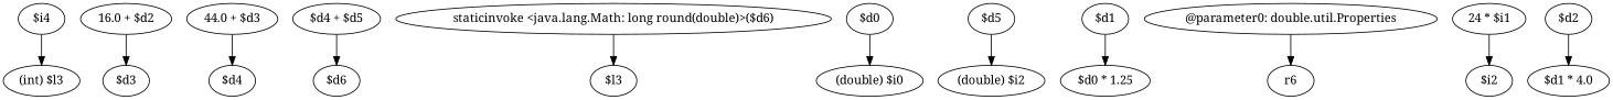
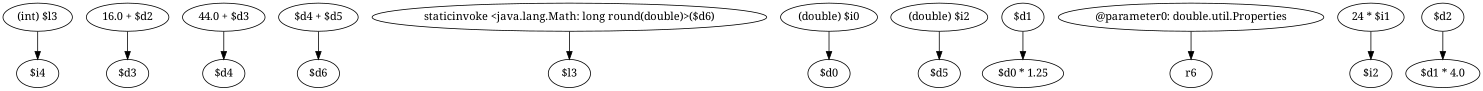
  digraph {
    fontname="Noto Serif"
    node [fontname="Noto Serif"]
    edge [fontname="Noto Serif"]
    n1 [label="(int) $l3"]
    n2 [label="$i4"]
    n3 [label="16.0 + $d2"]
    n4 [label="$d3"]
    n5 [label="44.0 + $d3"]
    n6 [label="$d4"]
    n7 [label="$d4 + $d5"]
    n8 [label="$d6"]
    n9 [label="staticinvoke <java.lang.Math: long round(double)>($d6)"]
    n10 [label="$l3"]
    n11 [label="(double) $i0"]
    n12 [label="$d0"]
    n13 [label="(double) $i2"]
    n14 [label="$d5"]
    n15 [label="$d0 * 1.25"]
    n16 [label="$d1"]
    n17 [label="@parameter0: double.util.Properties"]
    n18 [label=r6]
    n19 [label="24 * $i1"]
    n20 [label="$i2"]
    n21 [label="$d1 * 4.0"]
    n22 [label="$d2"]
-   n2 -> n1
+   n1 -> n2
    n3 -> n4
    n5 -> n6
    n7 -> n8
    n9 -> n10
-   n12 -> n11
-   n14 -> n13
+   n11 -> n12
+   n13 -> n14
    n16 -> n15
    n17 -> n18
    n19 -> n20
    n22 -> n21
  }
